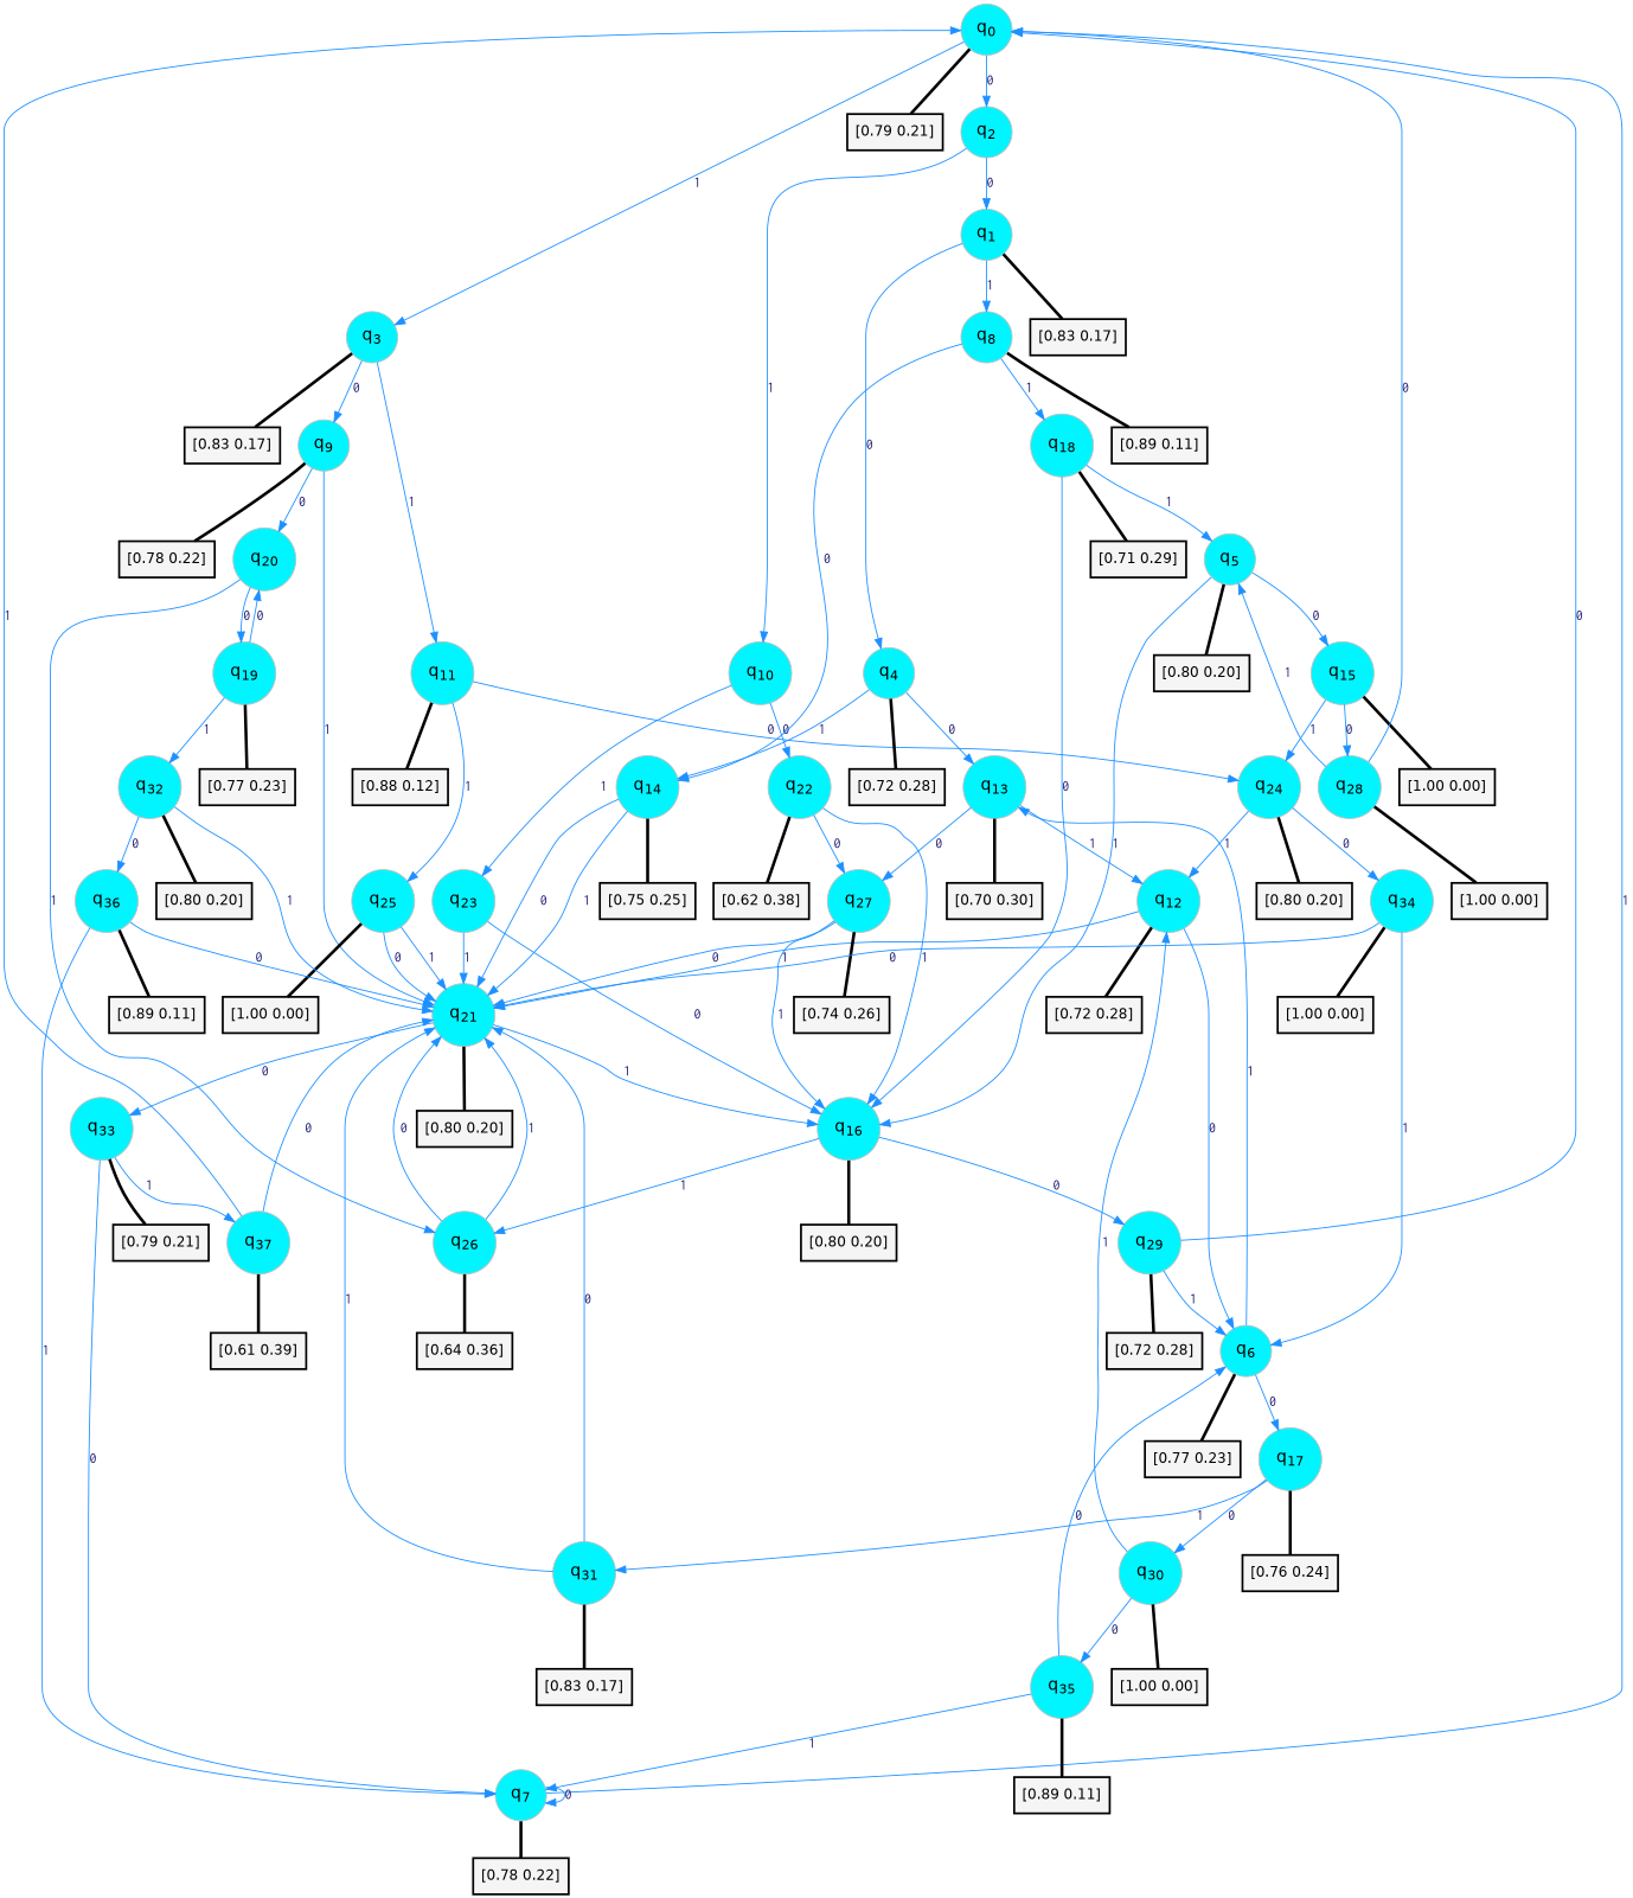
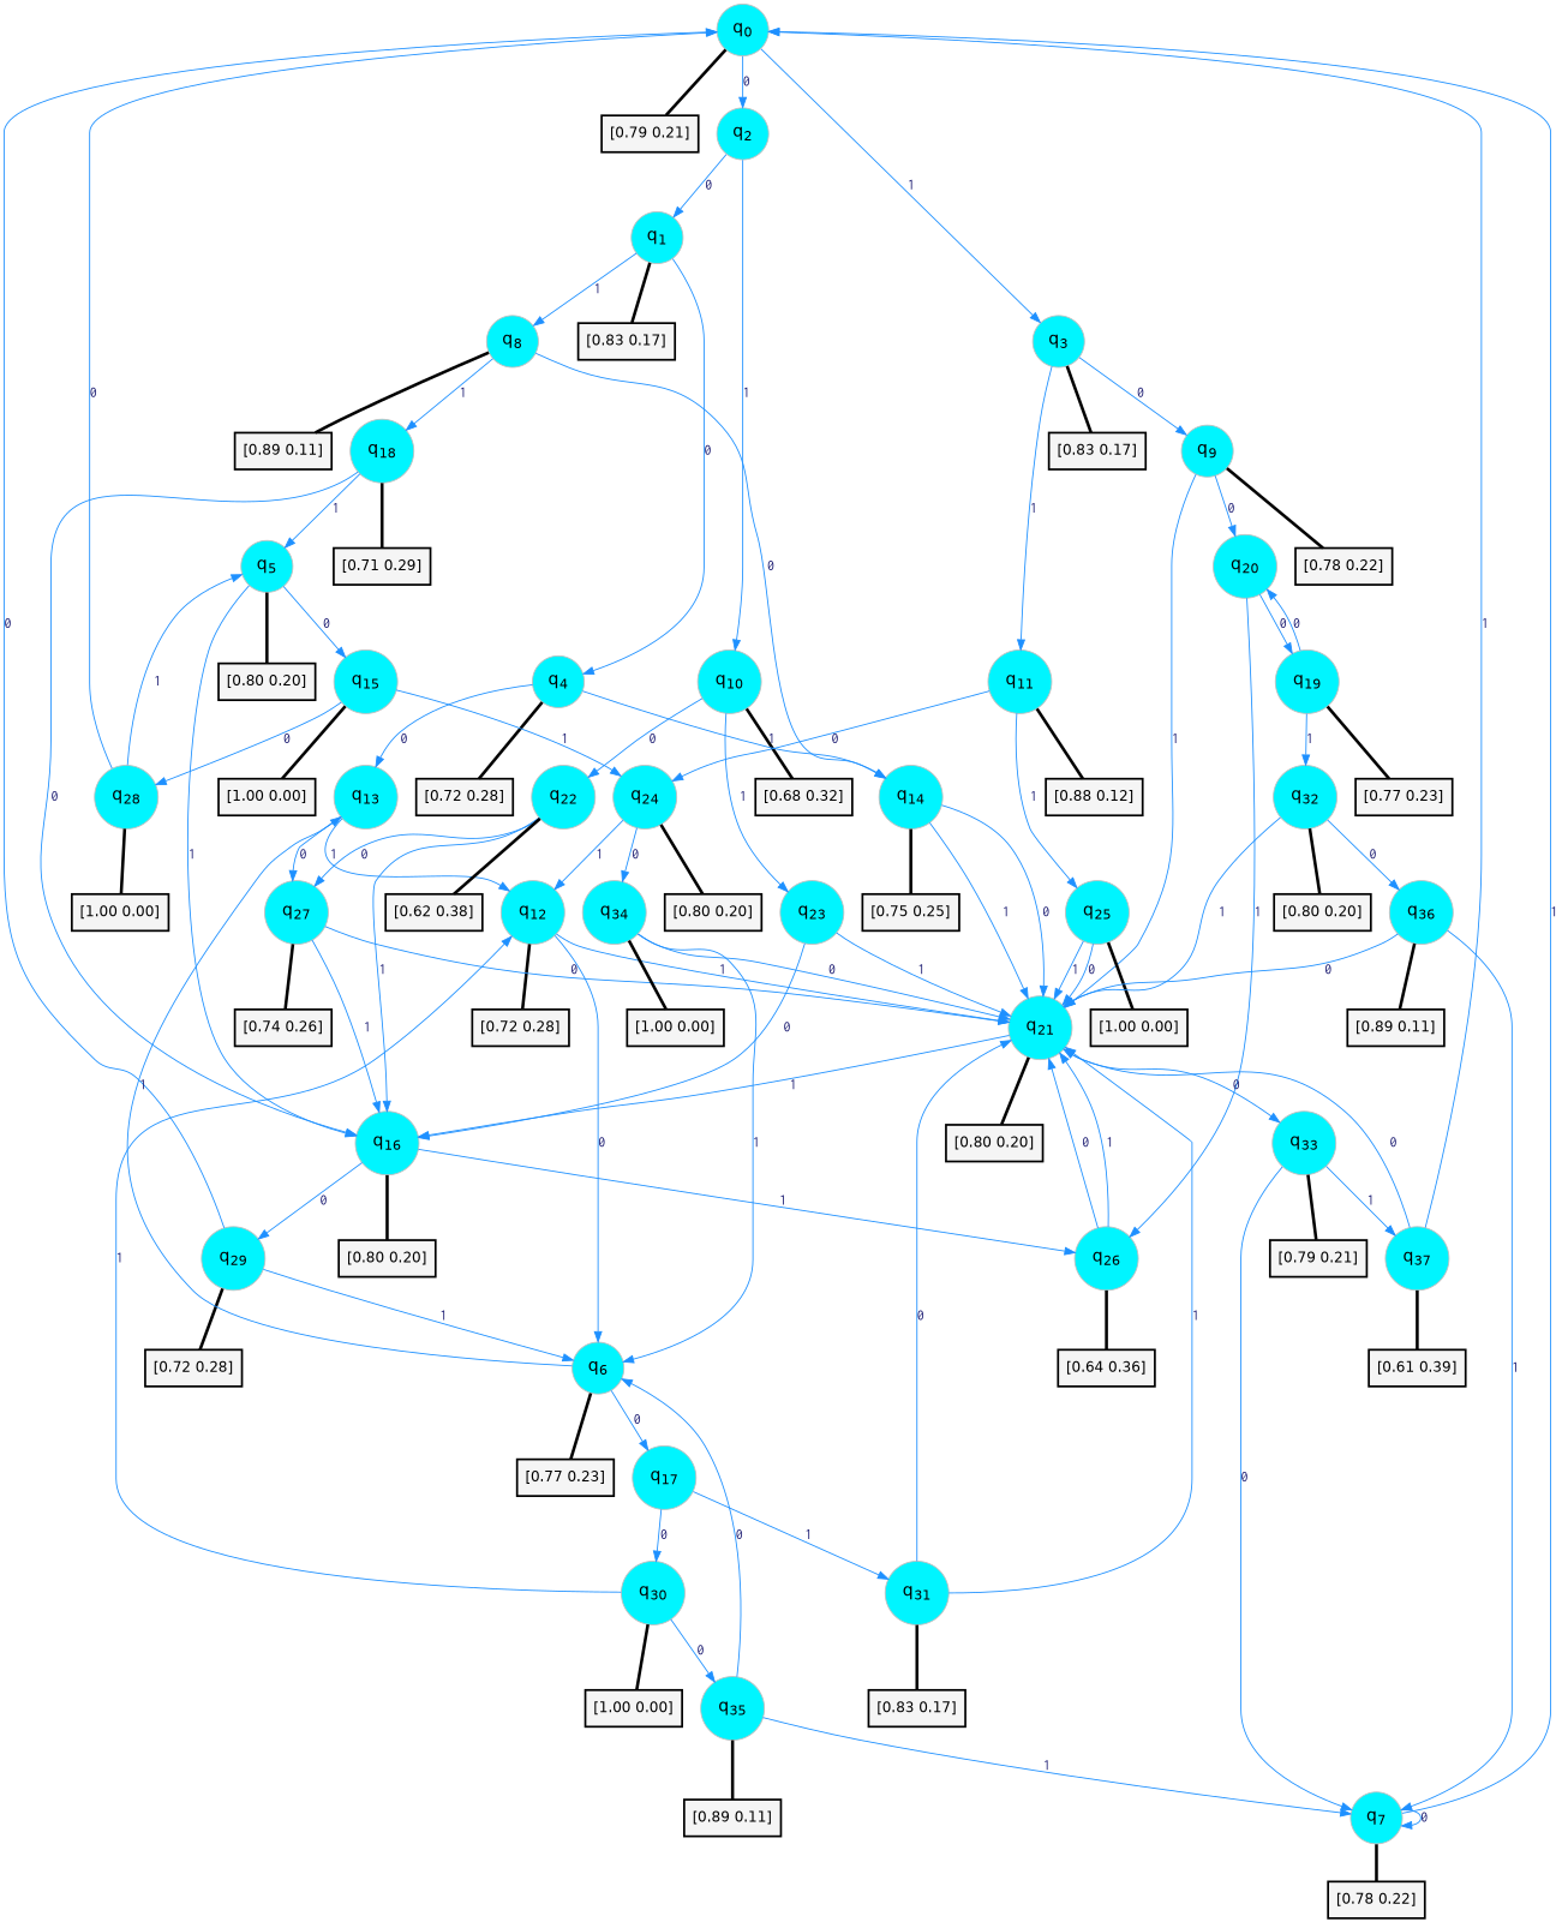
  digraph {
    rankdir=TD
    node [color=gray fillcolor=turquoise1 fontcolor=black fontname=Helvetica fontsize=16 fontweight=bold shape=circle style=filled]
    edge [arrowsize=1 color=dodgerblue1 fontcolor=midnightblue fontname=courier fontweight=bold penwidth=1 style=solid weight=20]
    n1 [label=<q<SUB>0</SUB>>]
    n2 [label=<q<SUB>2</SUB>>]
    n3 [label=<q<SUB>3</SUB>>]
    n4 [color=black fillcolor=whitesmoke fontsize=14 label="[0.79 0.21]" penwidth=2 shape=box]
    n5 [label=<q<SUB>1</SUB>>]
    n6 [label=<q<SUB>10</SUB>>]
    n7 [label=<q<SUB>9</SUB>>]
    n8 [label=<q<SUB>11</SUB>>]
    n9 [color=black fillcolor=whitesmoke fontsize=14 label="[0.83 0.17]" penwidth=2 shape=box]
    n10 [label=<q<SUB>4</SUB>>]
    n11 [label=<q<SUB>8</SUB>>]
    n12 [color=black fillcolor=whitesmoke fontsize=14 label="[0.83 0.17]" penwidth=2 shape=box]
    n13 [label=<q<SUB>13</SUB>>]
    n14 [label=<q<SUB>14</SUB>>]
    n15 [color=black fillcolor=whitesmoke fontsize=14 label="[0.72 0.28]" penwidth=2 shape=box]
    n16 [label=<q<SUB>18</SUB>>]
    n17 [color=black fillcolor=whitesmoke fontsize=14 label="[0.89 0.11]" penwidth=2 shape=box]
    n18 [label=<q<SUB>22</SUB>>]
    n19 [label=<q<SUB>23</SUB>>]
+   n20 [color=black fillcolor=whitesmoke fontsize=14 label="[0.68 0.32]" penwidth=2 shape=box]
    n21 [label=<q<SUB>20</SUB>>]
    n22 [label=<q<SUB>21</SUB>>]
    n23 [color=black fillcolor=whitesmoke fontsize=14 label="[0.78 0.22]" penwidth=2 shape=box]
    n24 [label=<q<SUB>24</SUB>>]
    n25 [label=<q<SUB>25</SUB>>]
    n26 [color=black fillcolor=whitesmoke fontsize=14 label="[0.88 0.12]" penwidth=2 shape=box]
    n27 [label=<q<SUB>12</SUB>>]
    n28 [label=<q<SUB>27</SUB>>]
-   n29 [color=black fillcolor=whitesmoke fontsize=14 label="[0.70 0.30]" penwidth=2 shape=box]
    n30 [color=black fillcolor=whitesmoke fontsize=14 label="[0.75 0.25]" penwidth=2 shape=box]
    n31 [label=<q<SUB>5</SUB>>]
    n32 [label=<q<SUB>15</SUB>>]
    n33 [label=<q<SUB>16</SUB>>]
    n34 [color=black fillcolor=whitesmoke fontsize=14 label="[0.80 0.20]" penwidth=2 shape=box]
    n35 [label=<q<SUB>28</SUB>>]
    n36 [color=black fillcolor=whitesmoke fontsize=14 label="[1.00 0.00]" penwidth=2 shape=box]
    n37 [label=<q<SUB>26</SUB>>]
    n38 [label=<q<SUB>29</SUB>>]
    n39 [color=black fillcolor=whitesmoke fontsize=14 label="[0.80 0.20]" penwidth=2 shape=box]
    n40 [label=<q<SUB>6</SUB>>]
    n41 [label=<q<SUB>17</SUB>>]
    n42 [color=black fillcolor=whitesmoke fontsize=14 label="[0.77 0.23]" penwidth=2 shape=box]
    n43 [label=<q<SUB>30</SUB>>]
    n44 [label=<q<SUB>31</SUB>>]
-   n45 [color=black fillcolor=whitesmoke fontsize=14 label="[0.76 0.24]" penwidth=2 shape=box]
    n46 [label=<q<SUB>7</SUB>>]
    n47 [color=black fillcolor=whitesmoke fontsize=14 label="[0.78 0.22]" penwidth=2 shape=box]
    n48 [color=black fillcolor=whitesmoke fontsize=14 label="[0.71 0.29]" penwidth=2 shape=box]
    n49 [label=<q<SUB>19</SUB>>]
    n50 [label=<q<SUB>33</SUB>>]
    n51 [color=black fillcolor=whitesmoke fontsize=14 label="[0.80 0.20]" penwidth=2 shape=box]
    n52 [color=black fillcolor=whitesmoke fontsize=14 label="[0.62 0.38]" penwidth=2 shape=box]
    n53 [label=<q<SUB>34</SUB>>]
    n54 [color=black fillcolor=whitesmoke fontsize=14 label="[0.80 0.20]" penwidth=2 shape=box]
    n55 [color=black fillcolor=whitesmoke fontsize=14 label="[1.00 0.00]" penwidth=2 shape=box]
    n56 [color=black fillcolor=whitesmoke fontsize=14 label="[0.72 0.28]" penwidth=2 shape=box]
    n57 [color=black fillcolor=whitesmoke fontsize=14 label="[0.74 0.26]" penwidth=2 shape=box]
    n58 [color=black fillcolor=whitesmoke fontsize=14 label="[1.00 0.00]" penwidth=2 shape=box]
    n59 [color=black fillcolor=whitesmoke fontsize=14 label="[0.64 0.36]" penwidth=2 shape=box]
    n60 [color=black fillcolor=whitesmoke fontsize=14 label="[0.72 0.28]" penwidth=2 shape=box]
    n61 [label=<q<SUB>35</SUB>>]
    n62 [color=black fillcolor=whitesmoke fontsize=14 label="[1.00 0.00]" penwidth=2 shape=box]
    n63 [color=black fillcolor=whitesmoke fontsize=14 label="[0.83 0.17]" penwidth=2 shape=box]
    n64 [label=<q<SUB>32</SUB>>]
    n65 [color=black fillcolor=whitesmoke fontsize=14 label="[0.77 0.23]" penwidth=2 shape=box]
    n66 [label=<q<SUB>36</SUB>>]
    n67 [color=black fillcolor=whitesmoke fontsize=14 label="[0.80 0.20]" penwidth=2 shape=box]
    n68 [label=<q<SUB>37</SUB>>]
    n69 [color=black fillcolor=whitesmoke fontsize=14 label="[0.79 0.21]" penwidth=2 shape=box]
    n70 [color=black fillcolor=whitesmoke fontsize=14 label="[1.00 0.00]" penwidth=2 shape=box]
    n71 [color=black fillcolor=whitesmoke fontsize=14 label="[0.89 0.11]" penwidth=2 shape=box]
    n72 [color=black fillcolor=whitesmoke fontsize=14 label="[0.89 0.11]" penwidth=2 shape=box]
    n73 [color=black fillcolor=whitesmoke fontsize=14 label="[0.61 0.39]" penwidth=2 shape=box]
    n1 -> n2 [label=0]
    n1 -> n3 [label=1]
    n1 -> n4 [arrowhead=none color=black penwidth=3]
    n2 -> n5 [label=0]
    n2 -> n6 [label=1]
    n3 -> n7 [label=0]
    n3 -> n8 [label=1]
    n3 -> n9 [arrowhead=none color=black penwidth=3]
    n5 -> n10 [label=0]
    n5 -> n11 [label=1]
    n5 -> n12 [arrowhead=none color=black penwidth=3]
    n6 -> n18 [label=0]
    n6 -> n19 [label=1]
+   n6 -> n20 [arrowhead=none color=black penwidth=3]
    n7 -> n21 [label=0]
    n7 -> n22 [label=1]
    n7 -> n23 [arrowhead=none color=black penwidth=3]
    n8 -> n24 [label=0]
    n8 -> n25 [label=1]
    n8 -> n26 [arrowhead=none color=black penwidth=3]
    n10 -> n13 [label=0]
    n10 -> n14 [label=1]
    n10 -> n15 [arrowhead=none color=black penwidth=3]
    n11 -> n14 [label=0]
    n11 -> n16 [label=1]
    n11 -> n17 [arrowhead=none color=black penwidth=3]
    n13 -> n27 [label=1]
    n13 -> n28 [label=0]
-   n13 -> n29 [arrowhead=none color=black penwidth=3]
    n14 -> n22 [label=0]
    n14 -> n22 [label=1]
    n14 -> n30 [arrowhead=none color=black penwidth=3]
    n16 -> n31 [label=1]
    n16 -> n33 [label=0]
    n16 -> n48 [arrowhead=none color=black penwidth=3]
    n18 -> n28 [label=0]
    n18 -> n33 [label=1]
    n18 -> n52 [arrowhead=none color=black penwidth=3]
    n19 -> n22 [label=1]
    n19 -> n33 [label=0]
    n21 -> n37 [label=1]
    n21 -> n49 [label=0]
    n22 -> n33 [label=1]
    n22 -> n50 [label=0]
    n22 -> n51 [arrowhead=none color=black penwidth=3]
    n24 -> n27 [label=1]
    n24 -> n53 [label=0]
    n24 -> n54 [arrowhead=none color=black penwidth=3]
    n25 -> n22 [label=0]
    n25 -> n22 [label=1]
    n25 -> n55 [arrowhead=none color=black penwidth=3]
    n27 -> n22 [label=1]
    n27 -> n40 [label=0]
    n27 -> n56 [arrowhead=none color=black penwidth=3]
    n28 -> n22 [label=0]
    n28 -> n33 [label=1]
    n28 -> n57 [arrowhead=none color=black penwidth=3]
    n31 -> n32 [label=0]
    n31 -> n33 [label=1]
    n31 -> n34 [arrowhead=none color=black penwidth=3]
    n32 -> n24 [label=1]
    n32 -> n35 [label=0]
    n32 -> n36 [arrowhead=none color=black penwidth=3]
    n33 -> n37 [label=1]
    n33 -> n38 [label=0]
    n33 -> n39 [arrowhead=none color=black penwidth=3]
    n35 -> n1 [label=0]
    n35 -> n31 [label=1]
    n35 -> n58 [arrowhead=none color=black penwidth=3]
    n37 -> n22 [label=0]
    n37 -> n22 [label=1]
    n37 -> n59 [arrowhead=none color=black penwidth=3]
    n38 -> n1 [label=0]
    n38 -> n40 [label=1]
    n38 -> n60 [arrowhead=none color=black penwidth=3]
    n40 -> n13 [label=1]
    n40 -> n41 [label=0]
    n40 -> n42 [arrowhead=none color=black penwidth=3]
    n41 -> n43 [label=0]
    n41 -> n44 [label=1]
-   n41 -> n45 [arrowhead=none color=black penwidth=3]
    n43 -> n27 [label=1]
    n43 -> n61 [label=0]
    n43 -> n62 [arrowhead=none color=black penwidth=3]
    n44 -> n22 [label=0]
    n44 -> n22 [label=1]
    n44 -> n63 [arrowhead=none color=black penwidth=3]
    n46 -> n1 [label=1]
    n46 -> n46 [label=0]
    n46 -> n47 [arrowhead=none color=black penwidth=3]
    n49 -> n21 [label=0]
    n49 -> n64 [label=1]
    n49 -> n65 [arrowhead=none color=black penwidth=3]
    n50 -> n46 [label=0]
    n50 -> n68 [label=1]
    n50 -> n69 [arrowhead=none color=black penwidth=3]
    n53 -> n22 [label=0]
    n53 -> n40 [label=1]
    n53 -> n70 [arrowhead=none color=black penwidth=3]
    n61 -> n40 [label=0]
    n61 -> n46 [label=1]
    n61 -> n71 [arrowhead=none color=black penwidth=3]
    n64 -> n22 [label=1]
    n64 -> n66 [label=0]
    n64 -> n67 [arrowhead=none color=black penwidth=3]
    n66 -> n22 [label=0]
    n66 -> n46 [label=1]
    n66 -> n72 [arrowhead=none color=black penwidth=3]
    n68 -> n1 [label=1]
    n68 -> n22 [label=0]
    n68 -> n73 [arrowhead=none color=black penwidth=3]
  }
